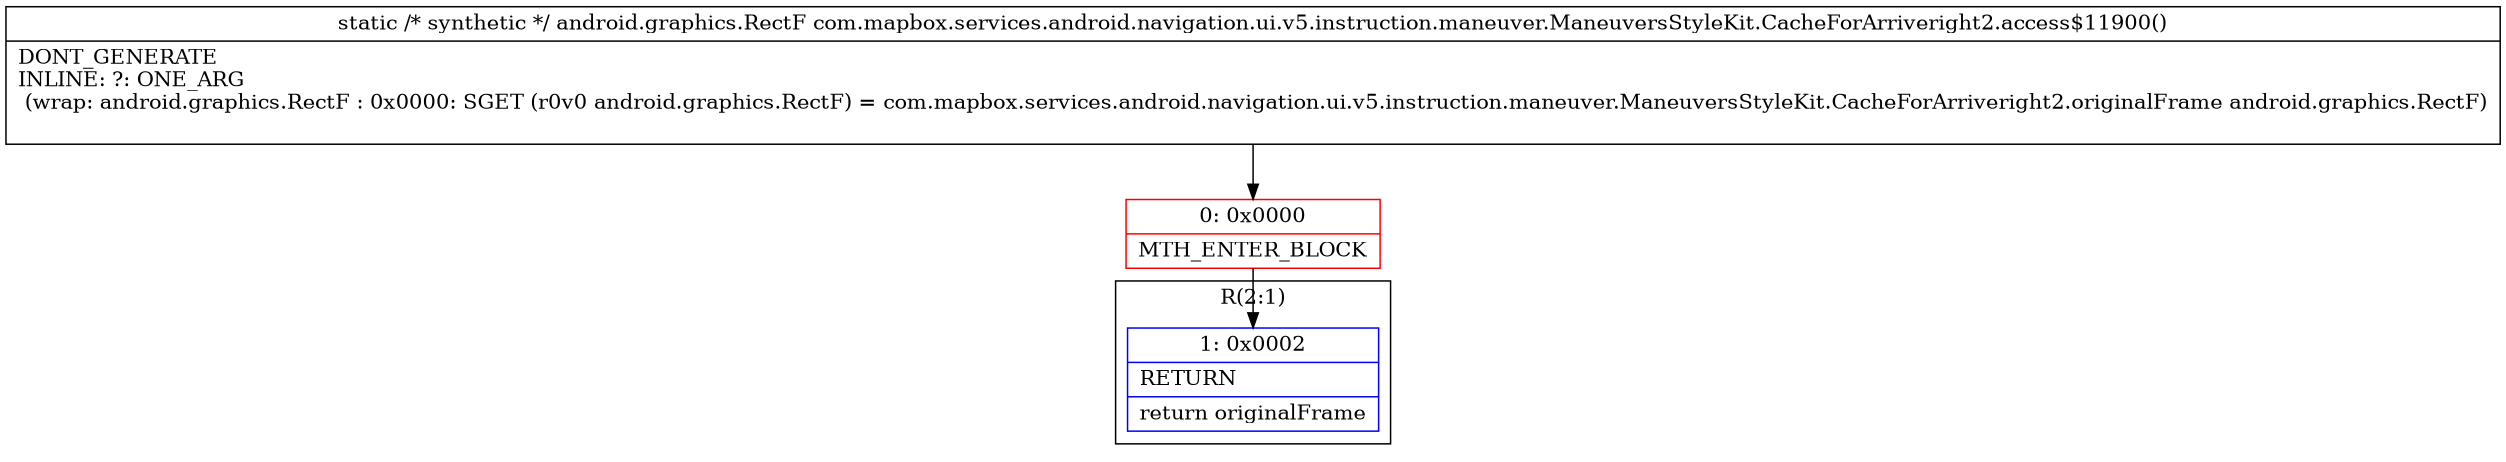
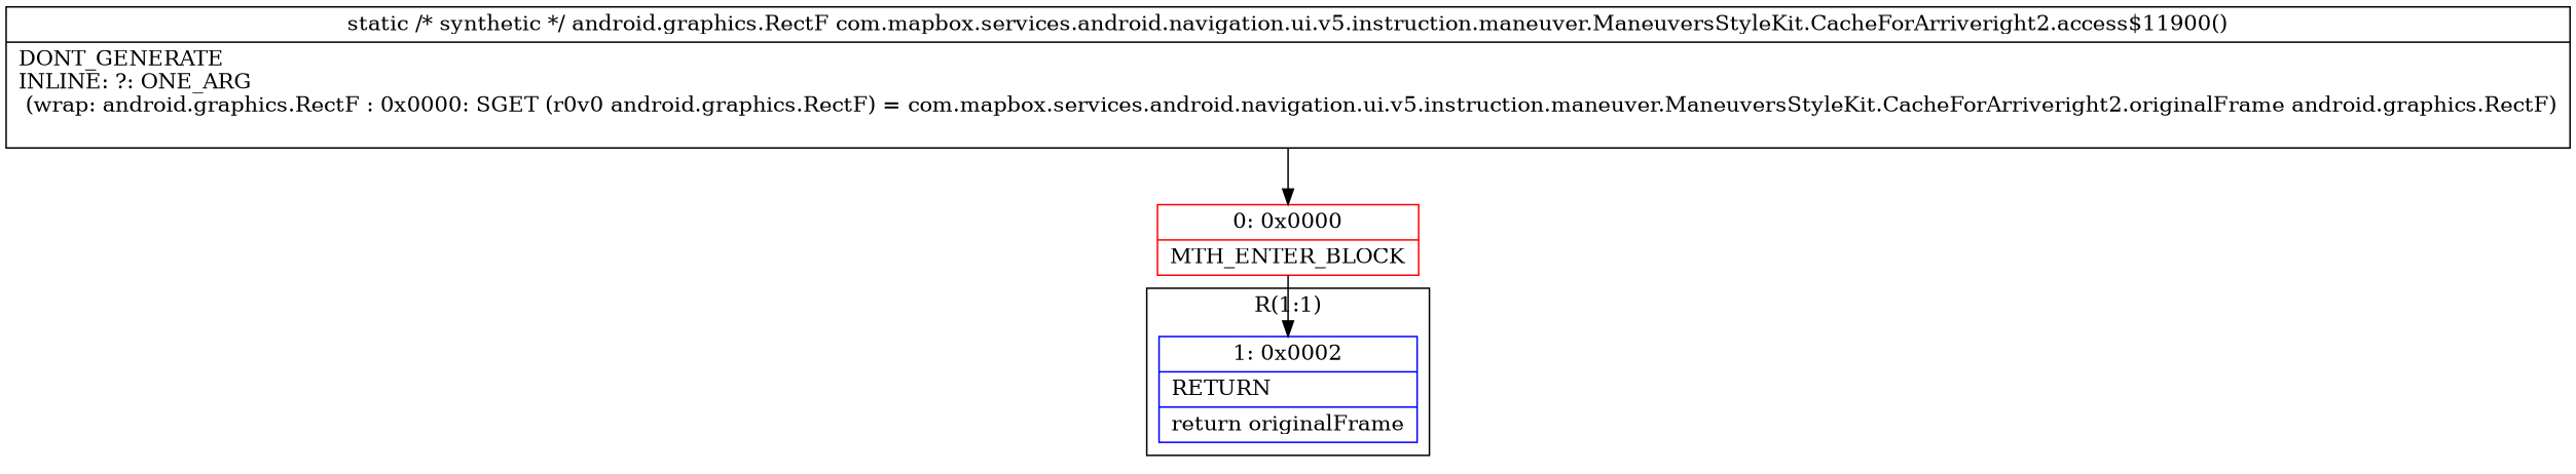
  digraph {
    fontname="DejaVu Serif"
    node [shape=record fontname="DejaVu Serif"]
    edge [fontname="DejaVu Serif"]
    n1 [color=blue label="{1\:\ 0x0002|RETURN\l|return originalFrame\l}"]
    n2 [color=red label="{0\:\ 0x0000|MTH_ENTER_BLOCK\l}"]
    n3 [label="{static \/* synthetic *\/ android.graphics.RectF com.mapbox.services.android.navigation.ui.v5.instruction.maneuver.ManeuversStyleKit.CacheForArriveright2.access$11900()  | DONT_GENERATE\lINLINE: ?: ONE_ARG  \l  (wrap: android.graphics.RectF : 0x0000: SGET  (r0v0 android.graphics.RectF) =  com.mapbox.services.android.navigation.ui.v5.instruction.maneuver.ManeuversStyleKit.CacheForArriveright2.originalFrame android.graphics.RectF)\l\l}"]
    subgraph cluster_1 {
-     label="R(2:1)"
+     label="R(1:1)"
      n1
    }
    n2 -> n1
    n3 -> n2
  }
